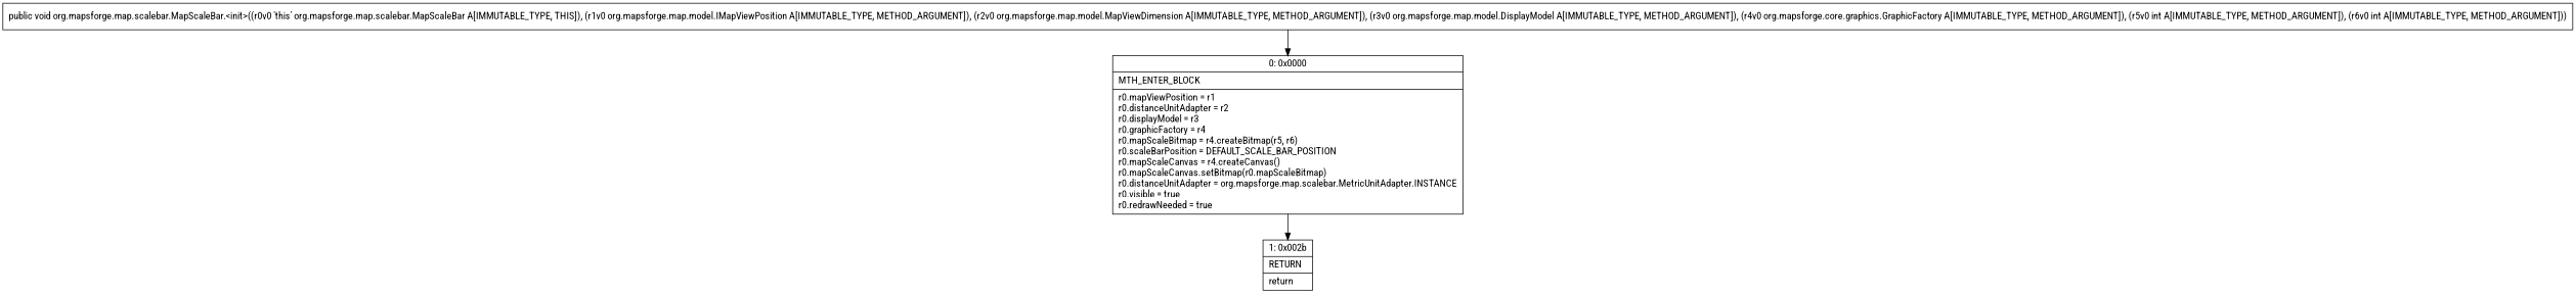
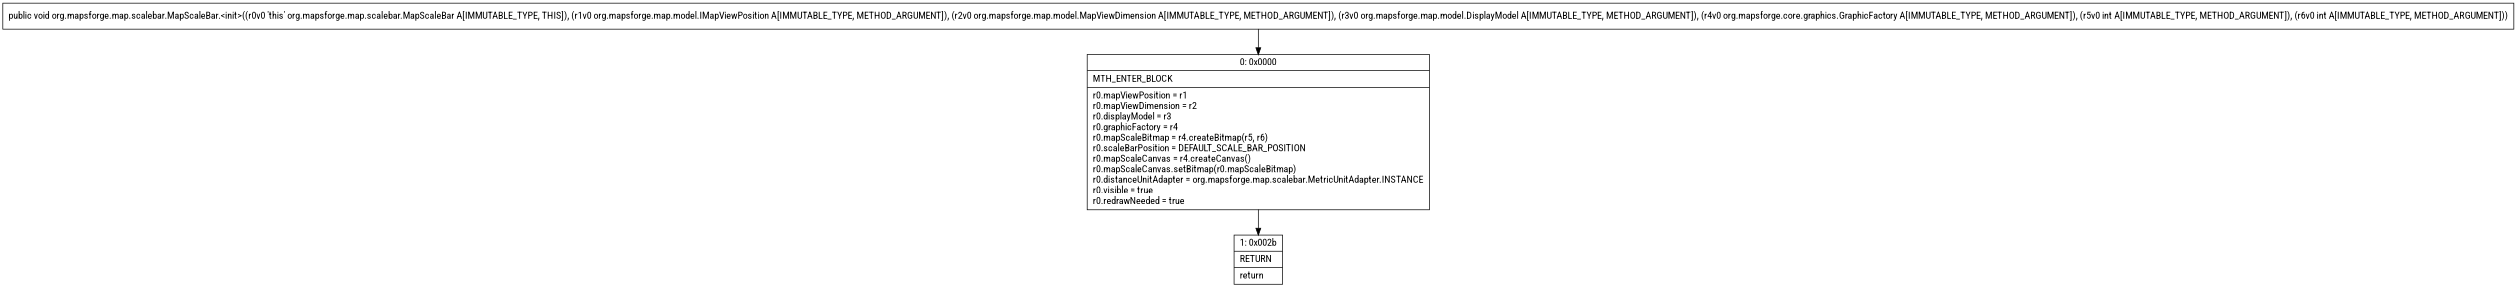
  digraph {
    fontname="Roboto Condensed"
    node [shape=record fontname="Roboto Condensed"]
    edge [fontname="Roboto Condensed"]
-   n1 [label="{0\:\ 0x0000|MTH_ENTER_BLOCK\l|r0.mapViewPosition = r1\lr0.distanceUnitAdapter = r2\lr0.displayModel = r3\lr0.graphicFactory = r4\lr0.mapScaleBitmap = r4.createBitmap(r5, r6)\lr0.scaleBarPosition = DEFAULT_SCALE_BAR_POSITION\lr0.mapScaleCanvas = r4.createCanvas()\lr0.mapScaleCanvas.setBitmap(r0.mapScaleBitmap)\lr0.distanceUnitAdapter = org.mapsforge.map.scalebar.MetricUnitAdapter.INSTANCE\lr0.visible = true\lr0.redrawNeeded = true\l}"]
+   n1 [label="{0\:\ 0x0000|MTH_ENTER_BLOCK\l|r0.mapViewPosition = r1\lr0.mapViewDimension = r2\lr0.displayModel = r3\lr0.graphicFactory = r4\lr0.mapScaleBitmap = r4.createBitmap(r5, r6)\lr0.scaleBarPosition = DEFAULT_SCALE_BAR_POSITION\lr0.mapScaleCanvas = r4.createCanvas()\lr0.mapScaleCanvas.setBitmap(r0.mapScaleBitmap)\lr0.distanceUnitAdapter = org.mapsforge.map.scalebar.MetricUnitAdapter.INSTANCE\lr0.visible = true\lr0.redrawNeeded = true\l}"]
    n2 [label="{1\:\ 0x002b|RETURN\l|return\l}"]
    n3 [label="{public void org.mapsforge.map.scalebar.MapScaleBar.\<init\>((r0v0 'this' org.mapsforge.map.scalebar.MapScaleBar A[IMMUTABLE_TYPE, THIS]), (r1v0 org.mapsforge.map.model.IMapViewPosition A[IMMUTABLE_TYPE, METHOD_ARGUMENT]), (r2v0 org.mapsforge.map.model.MapViewDimension A[IMMUTABLE_TYPE, METHOD_ARGUMENT]), (r3v0 org.mapsforge.map.model.DisplayModel A[IMMUTABLE_TYPE, METHOD_ARGUMENT]), (r4v0 org.mapsforge.core.graphics.GraphicFactory A[IMMUTABLE_TYPE, METHOD_ARGUMENT]), (r5v0 int A[IMMUTABLE_TYPE, METHOD_ARGUMENT]), (r6v0 int A[IMMUTABLE_TYPE, METHOD_ARGUMENT])) }"]
    n1 -> n2
    n3 -> n1
  }
